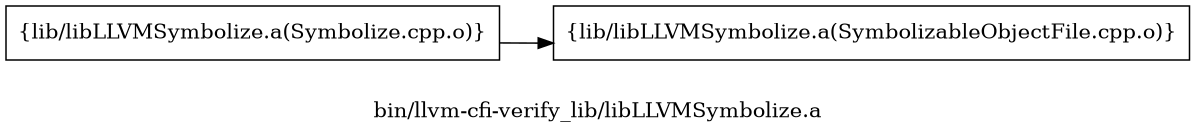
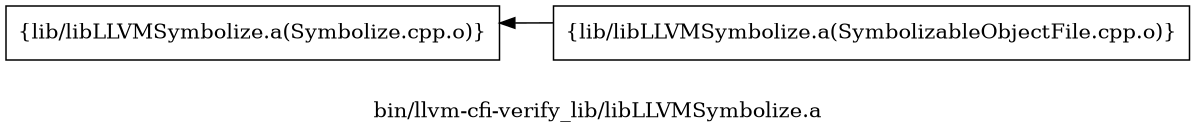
  digraph {
    label="bin/llvm-cfi-verify_lib/libLLVMSymbolize.a"
    rankdir=LR
    node [group=0 shape=box]
    n1 [label="{lib/libLLVMSymbolize.a(Symbolize.cpp.o)}"]
    n2 [label="{lib/libLLVMSymbolize.a(SymbolizableObjectFile.cpp.o)}"]
    subgraph sub_1 {
      rank=same
      n1
    }
    subgraph sub_2 {
      rank=same
      n1
    }
-   n1 -> n2
+   n2 -> n1
  }
